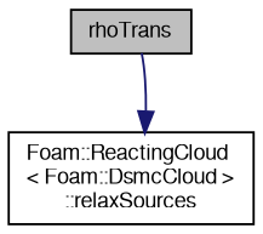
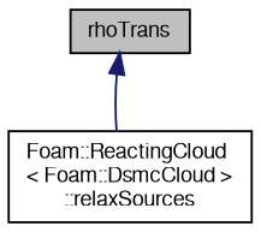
  digraph {
    rankdir=TB
    node [color=black fontname=FreeSans fontsize=10 shape=record]
    n1 [fillcolor=grey75 fontcolor=black height=0.2 label=rhoTrans style=filled width=0.4]
    n2 [height=0.2 label="Foam::ReactingCloud\l\< Foam::DsmcCloud \>\l::relaxSources" width=0.4]
-   n2 -> n1 [color=midnightblue dir=back fontname=FreeSans fontsize=10 labelfontname=FreeSans labelfontsize=10 style=solid]
+   n1 -> n2 [color=midnightblue dir=back fontname=FreeSans fontsize=10 labelfontname=FreeSans labelfontsize=10 style=solid]
  }
